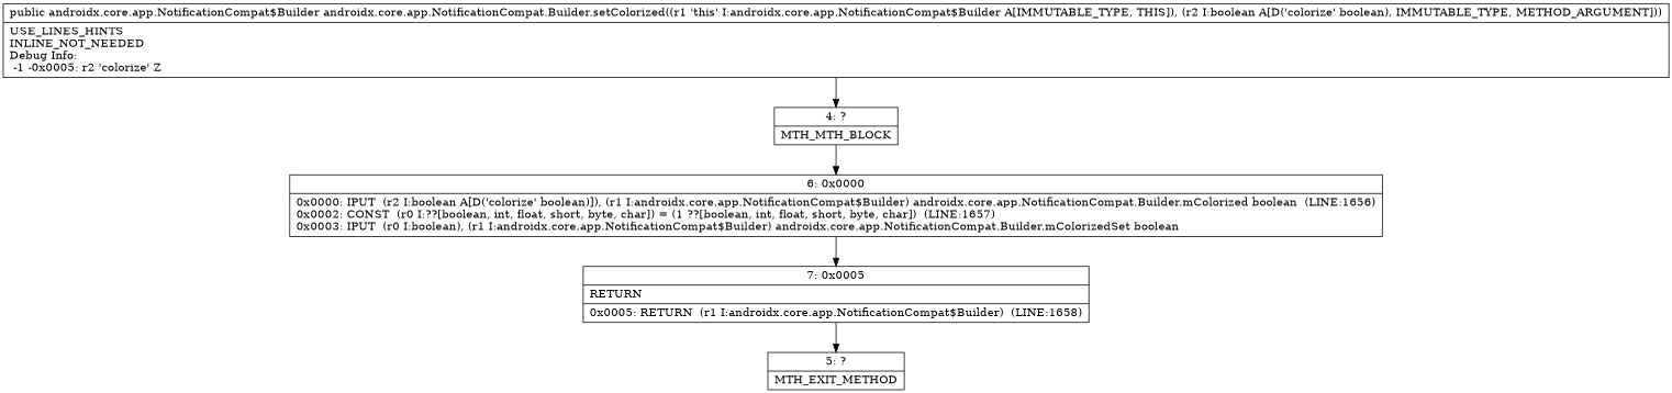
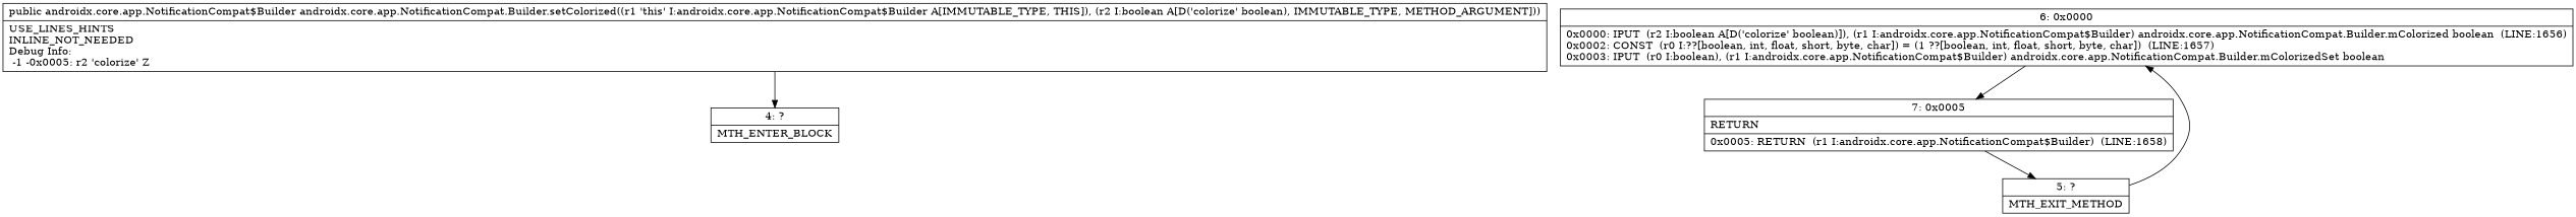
  digraph {
    node [shape=record]
-   n1 [label="{4\:\ ?|MTH_MTH_BLOCK\l}"]
+   n1 [label="{4\:\ ?|MTH_ENTER_BLOCK\l}"]
    n2 [label="{6\:\ 0x0000|0x0000: IPUT  (r2 I:boolean A[D('colorize' boolean)]), (r1 I:androidx.core.app.NotificationCompat$Builder) androidx.core.app.NotificationCompat.Builder.mColorized boolean  (LINE:1656)\l0x0002: CONST  (r0 I:??[boolean, int, float, short, byte, char]) = (1 ??[boolean, int, float, short, byte, char])  (LINE:1657)\l0x0003: IPUT  (r0 I:boolean), (r1 I:androidx.core.app.NotificationCompat$Builder) androidx.core.app.NotificationCompat.Builder.mColorizedSet boolean \l}"]
    n3 [label="{7\:\ 0x0005|RETURN\l|0x0005: RETURN  (r1 I:androidx.core.app.NotificationCompat$Builder)  (LINE:1658)\l}"]
    n4 [label="{5\:\ ?|MTH_EXIT_METHOD\l}"]
    n5 [label="{public androidx.core.app.NotificationCompat$Builder androidx.core.app.NotificationCompat.Builder.setColorized((r1 'this' I:androidx.core.app.NotificationCompat$Builder A[IMMUTABLE_TYPE, THIS]), (r2 I:boolean A[D('colorize' boolean), IMMUTABLE_TYPE, METHOD_ARGUMENT]))  | USE_LINES_HINTS\lINLINE_NOT_NEEDED\lDebug Info:\l  \-1 \-0x0005: r2 'colorize' Z\l}"]
-   n1 -> n2
+   n4 -> n2
    n2 -> n3
    n3 -> n4
    n5 -> n1
  }
